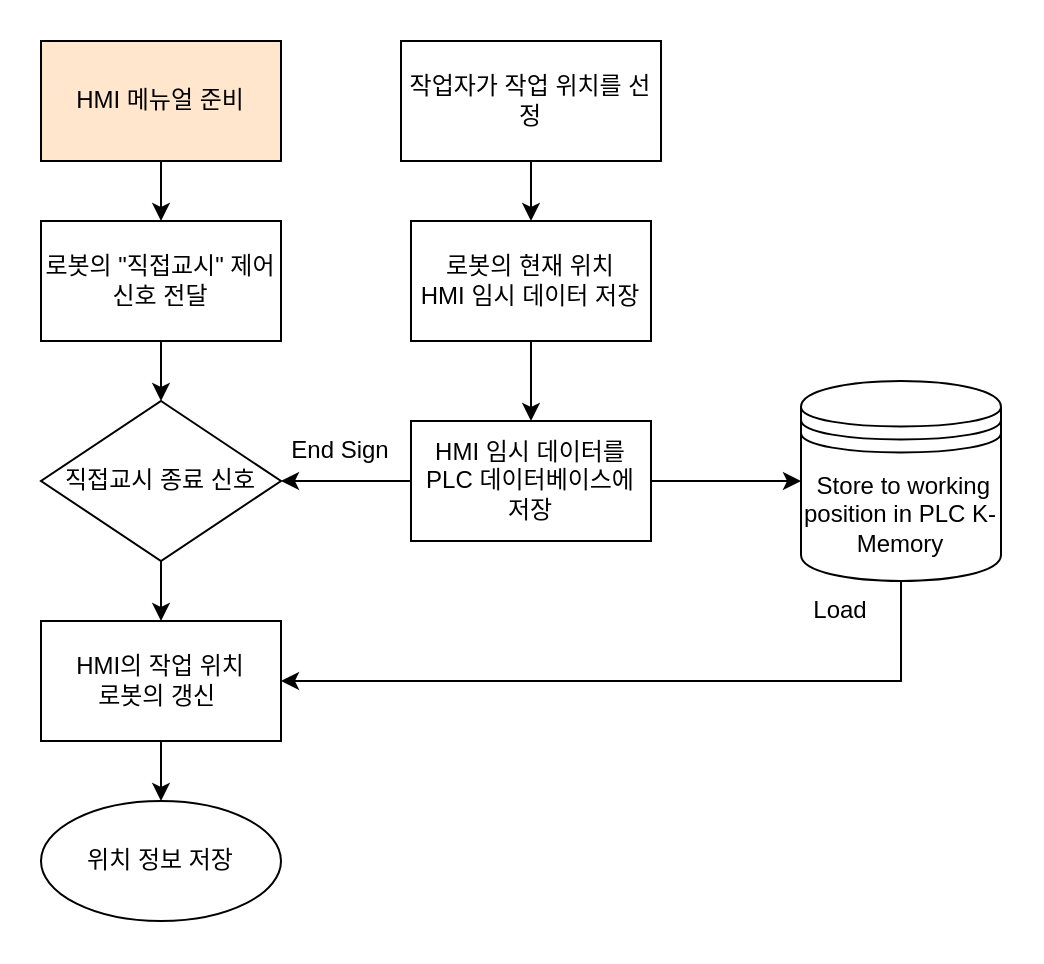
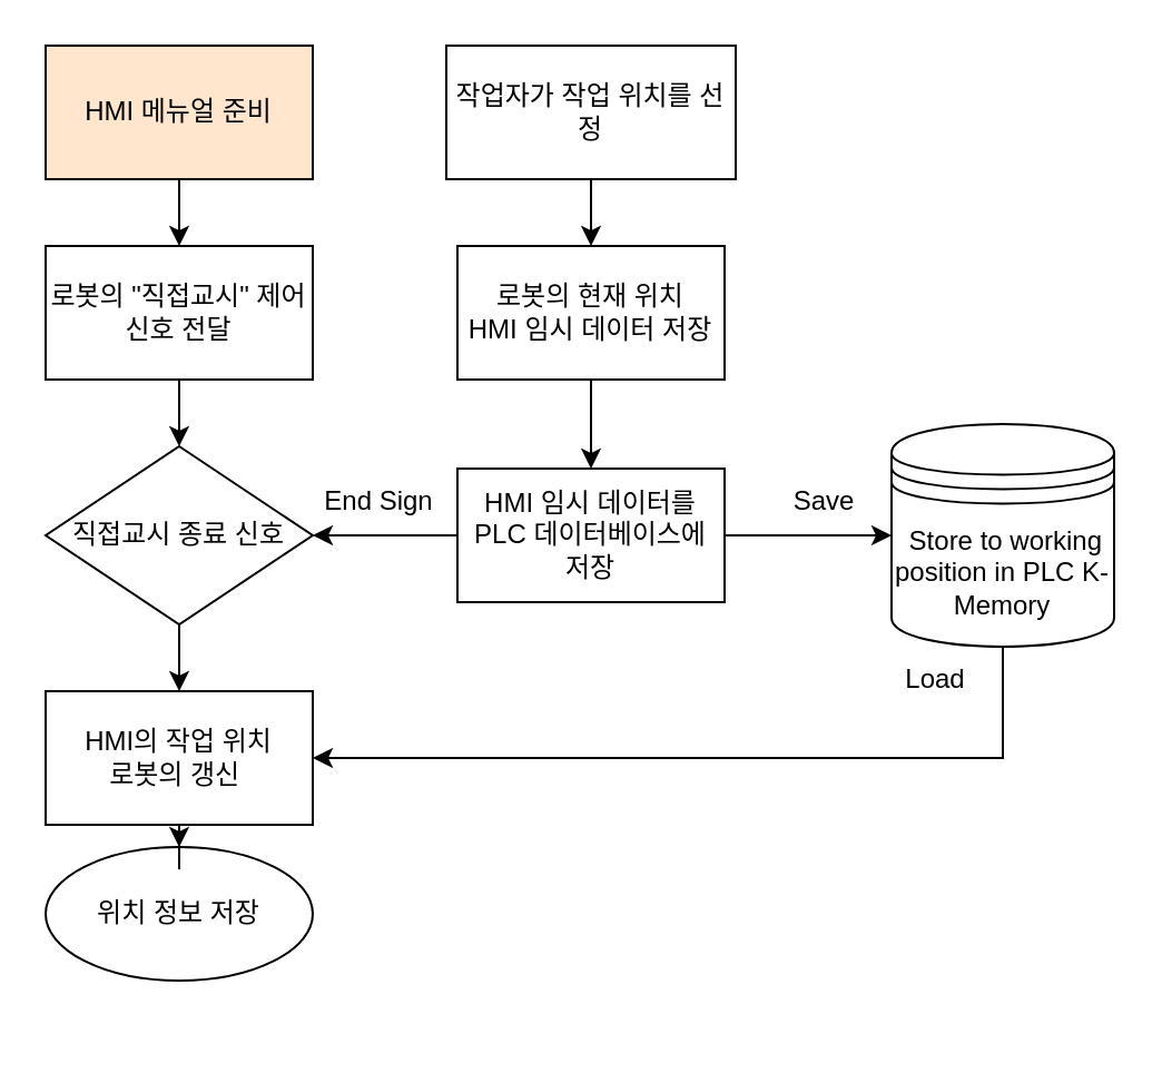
  <mxCell id="0" />
  <mxCell id="1" parent="0" />
- <mxCell id="2" value="위치 정보 저장" style="ellipse;whiteSpace=wrap;html=1;" vertex="1" parent="1"><mxGeometry x="20" y="400" width="120" height="60" as="geometry" /></mxCell>
+ <mxCell id="2" value="위치 정보 저장" style="ellipse;whiteSpace=wrap;html=1;" vertex="1" parent="1"><mxGeometry x="20" y="380" width="120" height="60" as="geometry" /></mxCell>
  <mxCell id="3" value="" style="edgeStyle=orthogonalEdgeStyle;rounded=0;orthogonalLoop=1;jettySize=auto;html=1;" edge="1" parent="1" source="4" target="6"><mxGeometry relative="1" as="geometry" /></mxCell>
  <mxCell id="4" value="로봇의 &quot;직접교시&quot; 제어 신호 전달" style="whiteSpace=wrap;html=1;" vertex="1" parent="1"><mxGeometry x="20" y="110" width="120" height="60" as="geometry" /></mxCell>
  <mxCell id="5" style="edgeStyle=orthogonalEdgeStyle;rounded=0;orthogonalLoop=1;jettySize=auto;html=1;exitX=0.5;exitY=1;exitDx=0;exitDy=0;entryX=0.5;entryY=0;entryDx=0;entryDy=0;" edge="1" parent="1" source="6" target="20"><mxGeometry relative="1" as="geometry" /></mxCell>
  <mxCell id="6" value="직접교시 종료 신호" style="rhombus;whiteSpace=wrap;html=1;" vertex="1" parent="1"><mxGeometry x="20" y="200" width="120" height="80" as="geometry" /></mxCell>
  <mxCell id="7" value="" style="edgeStyle=orthogonalEdgeStyle;rounded=0;orthogonalLoop=1;jettySize=auto;html=1;" edge="1" parent="1" source="8" target="10"><mxGeometry relative="1" as="geometry" /></mxCell>
  <mxCell id="8" value="작업자가 작업 위치를 선정" style="rounded=0;whiteSpace=wrap;html=1;" vertex="1" parent="1"><mxGeometry x="200" y="20" width="130" height="60" as="geometry" /></mxCell>
  <mxCell id="9" value="" style="edgeStyle=orthogonalEdgeStyle;rounded=0;orthogonalLoop=1;jettySize=auto;html=1;" edge="1" parent="1" source="10" target="15"><mxGeometry relative="1" as="geometry" /></mxCell>
  <mxCell id="10" value="로봇의 현재 위치 &lt;br&gt;HMI 임시 데이터 저장" style="whiteSpace=wrap;html=1;rounded=0;" vertex="1" parent="1"><mxGeometry x="205" y="110" width="120" height="60" as="geometry" /></mxCell>
  <mxCell id="11" style="edgeStyle=orthogonalEdgeStyle;rounded=0;orthogonalLoop=1;jettySize=auto;html=1;entryX=0.5;entryY=0;entryDx=0;entryDy=0;" edge="1" parent="1" source="12" target="4"><mxGeometry relative="1" as="geometry" /></mxCell>
  <mxCell id="12" value="HMI 메뉴얼 준비" style="rounded=0;whiteSpace=wrap;html=1;fillColor=#ffe6cc;" vertex="1" parent="1"><mxGeometry x="20" y="20" width="120" height="60" as="geometry" /></mxCell>
  <mxCell id="13" style="edgeStyle=orthogonalEdgeStyle;rounded=0;orthogonalLoop=1;jettySize=auto;html=1;entryX=0;entryY=0.5;entryDx=0;entryDy=0;" edge="1" parent="1" source="15" target="17"><mxGeometry relative="1" as="geometry" /></mxCell>
  <mxCell id="14" style="edgeStyle=orthogonalEdgeStyle;rounded=0;orthogonalLoop=1;jettySize=auto;html=1;entryX=1;entryY=0.5;entryDx=0;entryDy=0;" edge="1" parent="1" source="15" target="6"><mxGeometry relative="1" as="geometry" /></mxCell>
  <mxCell id="15" value="HMI 임시 데이터를 PLC 데이터베이스에 저장" style="whiteSpace=wrap;html=1;rounded=0;" vertex="1" parent="1"><mxGeometry x="205" y="210" width="120" height="60" as="geometry" /></mxCell>
  <mxCell id="16" style="edgeStyle=orthogonalEdgeStyle;rounded=0;orthogonalLoop=1;jettySize=auto;html=1;entryX=1;entryY=0.5;entryDx=0;entryDy=0;exitX=0.5;exitY=1;exitDx=0;exitDy=0;" edge="1" parent="1" source="17" target="20"><mxGeometry relative="1" as="geometry" /></mxCell>
  <mxCell id="17" value="&amp;nbsp;Store to working position in PLC K-Memory" style="shape=datastore;whiteSpace=wrap;html=1;" vertex="1" parent="1"><mxGeometry x="400" y="190" width="100" height="100" as="geometry" /></mxCell>
  <mxCell id="18" value="End Sign" style="text;html=1;strokeColor=none;fillColor=none;align=center;verticalAlign=middle;whiteSpace=wrap;rounded=0;" vertex="1" parent="1"><mxGeometry x="140" y="210" width="60" height="30" as="geometry" /></mxCell>
  <mxCell id="19" style="edgeStyle=orthogonalEdgeStyle;rounded=0;orthogonalLoop=1;jettySize=auto;html=1;entryX=0.5;entryY=0;entryDx=0;entryDy=0;" edge="1" parent="1" source="20" target="2"><mxGeometry relative="1" as="geometry" /></mxCell>
  <mxCell id="20" value="HMI의 작업 위치 &lt;br&gt;로봇의 갱신&amp;nbsp;" style="rounded=0;whiteSpace=wrap;html=1;" vertex="1" parent="1"><mxGeometry x="20" y="310" width="120" height="60" as="geometry" /></mxCell>
+ <mxCell id="21" value="Save" style="text;html=1;strokeColor=none;fillColor=none;align=center;verticalAlign=middle;whiteSpace=wrap;rounded=0;" vertex="1" parent="1"><mxGeometry x="340" y="210" width="60" height="30" as="geometry" /></mxCell>
  <mxCell id="22" value="Load" style="text;html=1;strokeColor=none;fillColor=none;align=center;verticalAlign=middle;whiteSpace=wrap;rounded=0;" vertex="1" parent="1"><mxGeometry x="390" y="290" width="60" height="30" as="geometry" /></mxCell>
